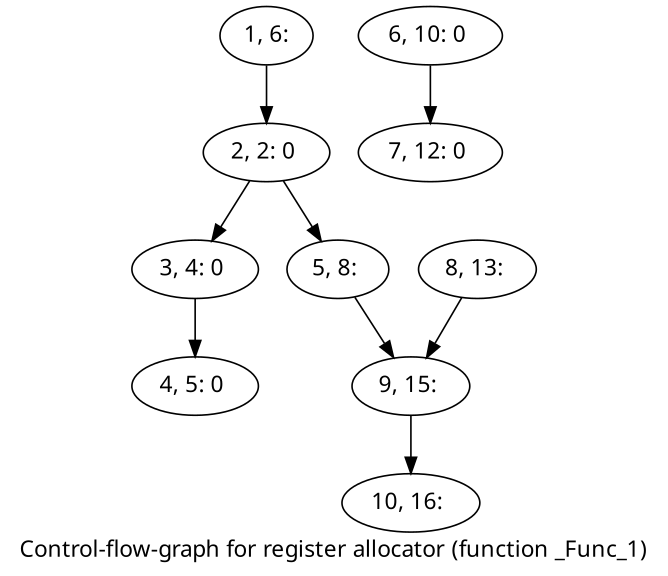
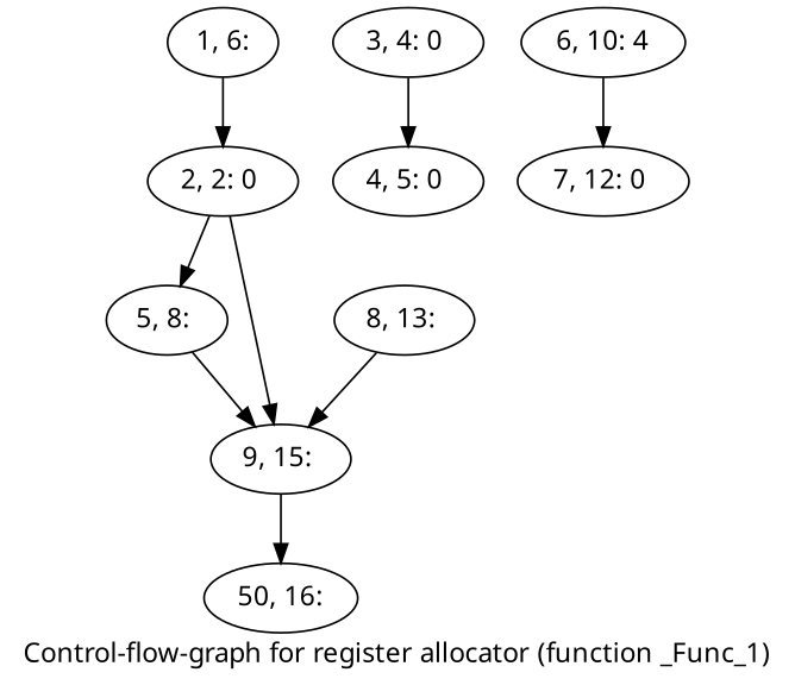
  digraph {
    fontname="Noto Sans"
    label="Control-flow-graph for register allocator (function _Func_1)"
    node [fontname="Noto Sans"]
    edge [fontname="Noto Sans"]
    n1 [label="1, 6:"]
    n2 [label="2, 2: 0 "]
    n3 [label="3, 4: 0 "]
    n4 [label="5, 8: "]
    n5 [label="4, 5: 0 "]
    n6 [label="9, 15: "]
-   n7 [label="6, 10: 0 "]
+   n7 [label="6, 10: 4"]
    n8 [label="7, 12: 0 "]
-   n9 [label="10, 16: "]
+   n9 [label="50, 16:"]
    n10 [label="8, 13: "]
    n1 -> n2
-   n2 -> n3
+   n2 -> n6
    n2 -> n4
    n3 -> n5
    n4 -> n6
    n6 -> n9
    n7 -> n8
    n10 -> n6
  }
